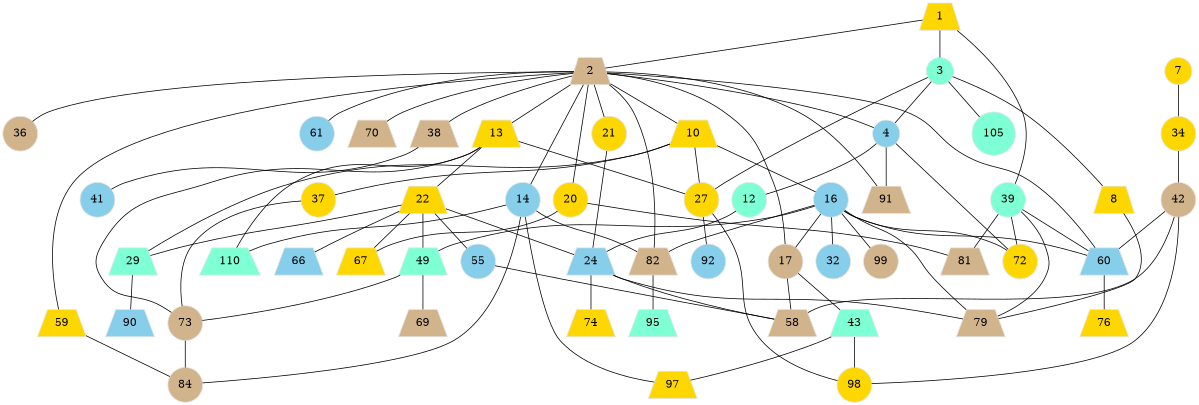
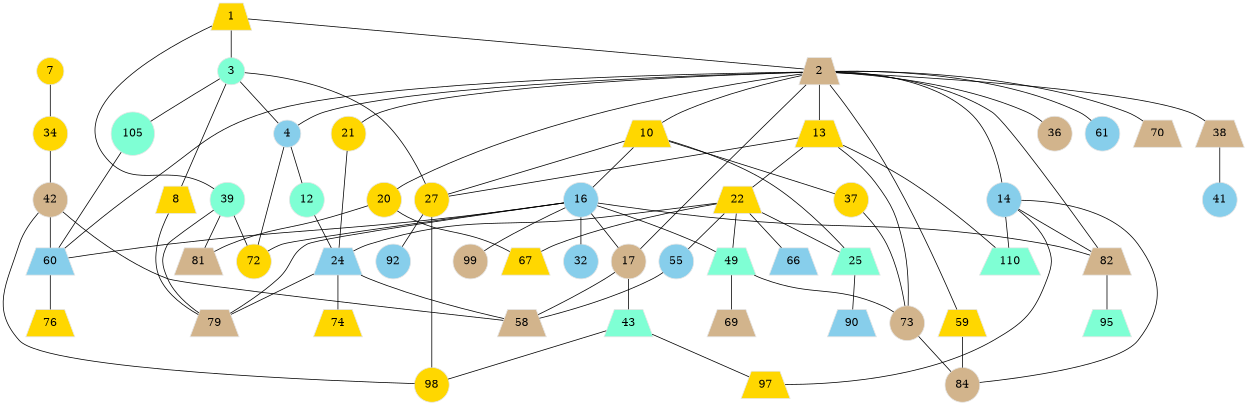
  graph {
    node [color=gray90 fillcolor=gold shape=trapezium style=filled]
    2 [fillcolor=tan super="+9+5"]
    4 [fillcolor=skyblue shape=circle]
    10 [super="+15"]
    13
    14 [fillcolor=skyblue shape=circle super="+18"]
    17 [fillcolor=tan shape=circle super="+19"]
    20 [shape=circle super="+50"]
    21 [shape=circle super="+51+75"]
    36 [fillcolor=tan shape=circle super="+54"]
    38 [fillcolor=tan]
    59
    60 [fillcolor=skyblue super="+102+62"]
    61 [fillcolor=skyblue shape=circle super="+108"]
    70 [fillcolor=tan]
    82 [fillcolor=tan]
-   91 [fillcolor=tan]
    1
    3 [fillcolor=aquamarine shape=circle]
    39 [fillcolor=aquamarine shape=circle super="+45+64"]
    8 [super="+77"]
    27 [shape=circle super="+46+107+86"]
    105 [fillcolor=aquamarine shape=circle]
    72 [shape=circle super="+96"]
    79 [fillcolor=tan]
    81 [fillcolor=tan]
    12 [fillcolor=aquamarine shape=circle super="+23"]
    7 [shape=circle]
    34 [shape=circle super="+44"]
    16 [fillcolor=skyblue shape=circle super="+31"]
-   29 [fillcolor=aquamarine super="+56"]
+   29 [fillcolor=aquamarine super="+56" label=25]
    37 [shape=circle super="+65"]
    22 [super="+28+48"]
    73 [fillcolor=tan shape=circle super="+80"]
    110 [fillcolor=aquamarine]
    84 [fillcolor=tan shape=circle]
    97
    43 [fillcolor=aquamarine super="+63"]
    58 [fillcolor=tan]
    67
    24 [fillcolor=skyblue super="+26+40+52"]
    41 [fillcolor=skyblue shape=circle]
    76
    95 [fillcolor=aquamarine]
    92 [fillcolor=skyblue shape=circle super="+103"]
    98 [shape=circle]
    42 [fillcolor=tan shape=circle super="+47+85"]
    32 [fillcolor=skyblue shape=circle]
    49 [fillcolor=aquamarine super="+68+89+88+71"]
    99 [fillcolor=tan shape=circle]
    90 [fillcolor=skyblue]
    74
    55 [fillcolor=skyblue shape=circle]
    66 [fillcolor=skyblue super="+101"]
    69 [fillcolor=tan]
    2 -- 4
    2 -- 10
    2 -- 13
    2 -- 14
    2 -- 17
    2 -- 20
    2 -- 21
    2 -- 36
    2 -- 38
    2 -- 59
    2 -- 60
    2 -- 61
    2 -- 70
    2 -- 82
-   2 -- 91
-   4 -- 91
    4 -- 72
    4 -- 12
    10 -- 27
    10 -- 16
    10 -- 29
    10 -- 37
    13 -- 27
    13 -- 22
    13 -- 73
    13 -- 110
    14 -- 82
    14 -- 110
    14 -- 84
    14 -- 97
    17 -- 43
    17 -- 58
    20 -- 81
    20 -- 67
    21 -- 24
    38 -- 41
    59 -- 84
    60 -- 76
    82 -- 95
    1 -- 2
    1 -- 3
    1 -- 39
    3 -- 4
    3 -- 8
    3 -- 27
    3 -- 105
-   39 -- 60
+   105 -- 60
    39 -- 72
    39 -- 79
    39 -- 81
    8 -- 79
    27 -- 92 [weight=2]
    27 -- 98
    12 -- 24
    7 -- 34
    34 -- 42
    16 -- 17
    16 -- 60
    16 -- 82
    16 -- 72
    16 -- 79
    16 -- 32
    16 -- 49
    16 -- 99
    29 -- 90
    37 -- 73
    22 -- 29
    22 -- 67
    22 -- 24
    22 -- 49
    22 -- 55
    22 -- 66
    73 -- 84
    43 -- 97
    43 -- 98
    24 -- 79
    24 -- 58
    24 -- 74
    42 -- 60
    42 -- 58
    42 -- 98
    49 -- 73
    49 -- 69
    55 -- 58
  }
